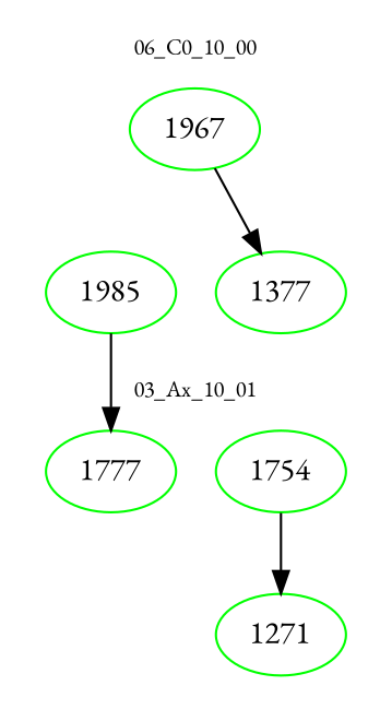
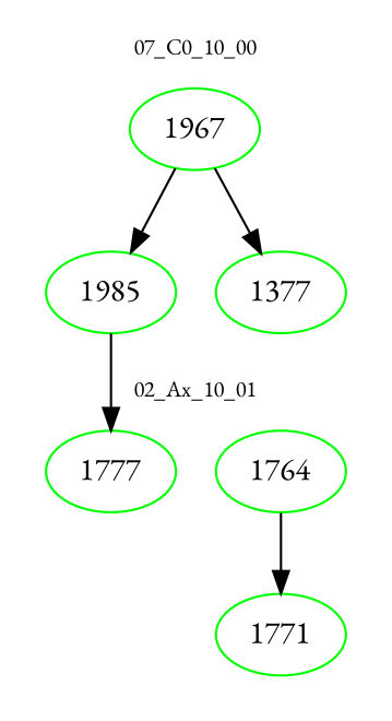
  digraph {
    fontname="EB Garamond"
    node [color=green fontname="EB Garamond"]
    edge [color=black fontname="EB Garamond"]
-   n1 [label=1754]
+   n1 [label=1764]
    n2 [label=1777]
-   n3 [label=1271]
+   n3 [label=1771]
    n4 [label=1967]
    n5 [label=1985]
    n6 [label=1377]
    subgraph cluster_1 {
      color=white
      fontsize=10
-     label="03_Ax_10_01"
+     label="02_Ax_10_01"
      n1
      n2
      n3
    }
    subgraph cluster_2 {
      color=white
      fontsize=10
-     label="06_C0_10_00"
+     label="07_C0_10_00"
      n4
      n5
      n6
    }
    n1 -> n3
+   n4 -> n5
    n4 -> n6
    n5 -> n2
  }
